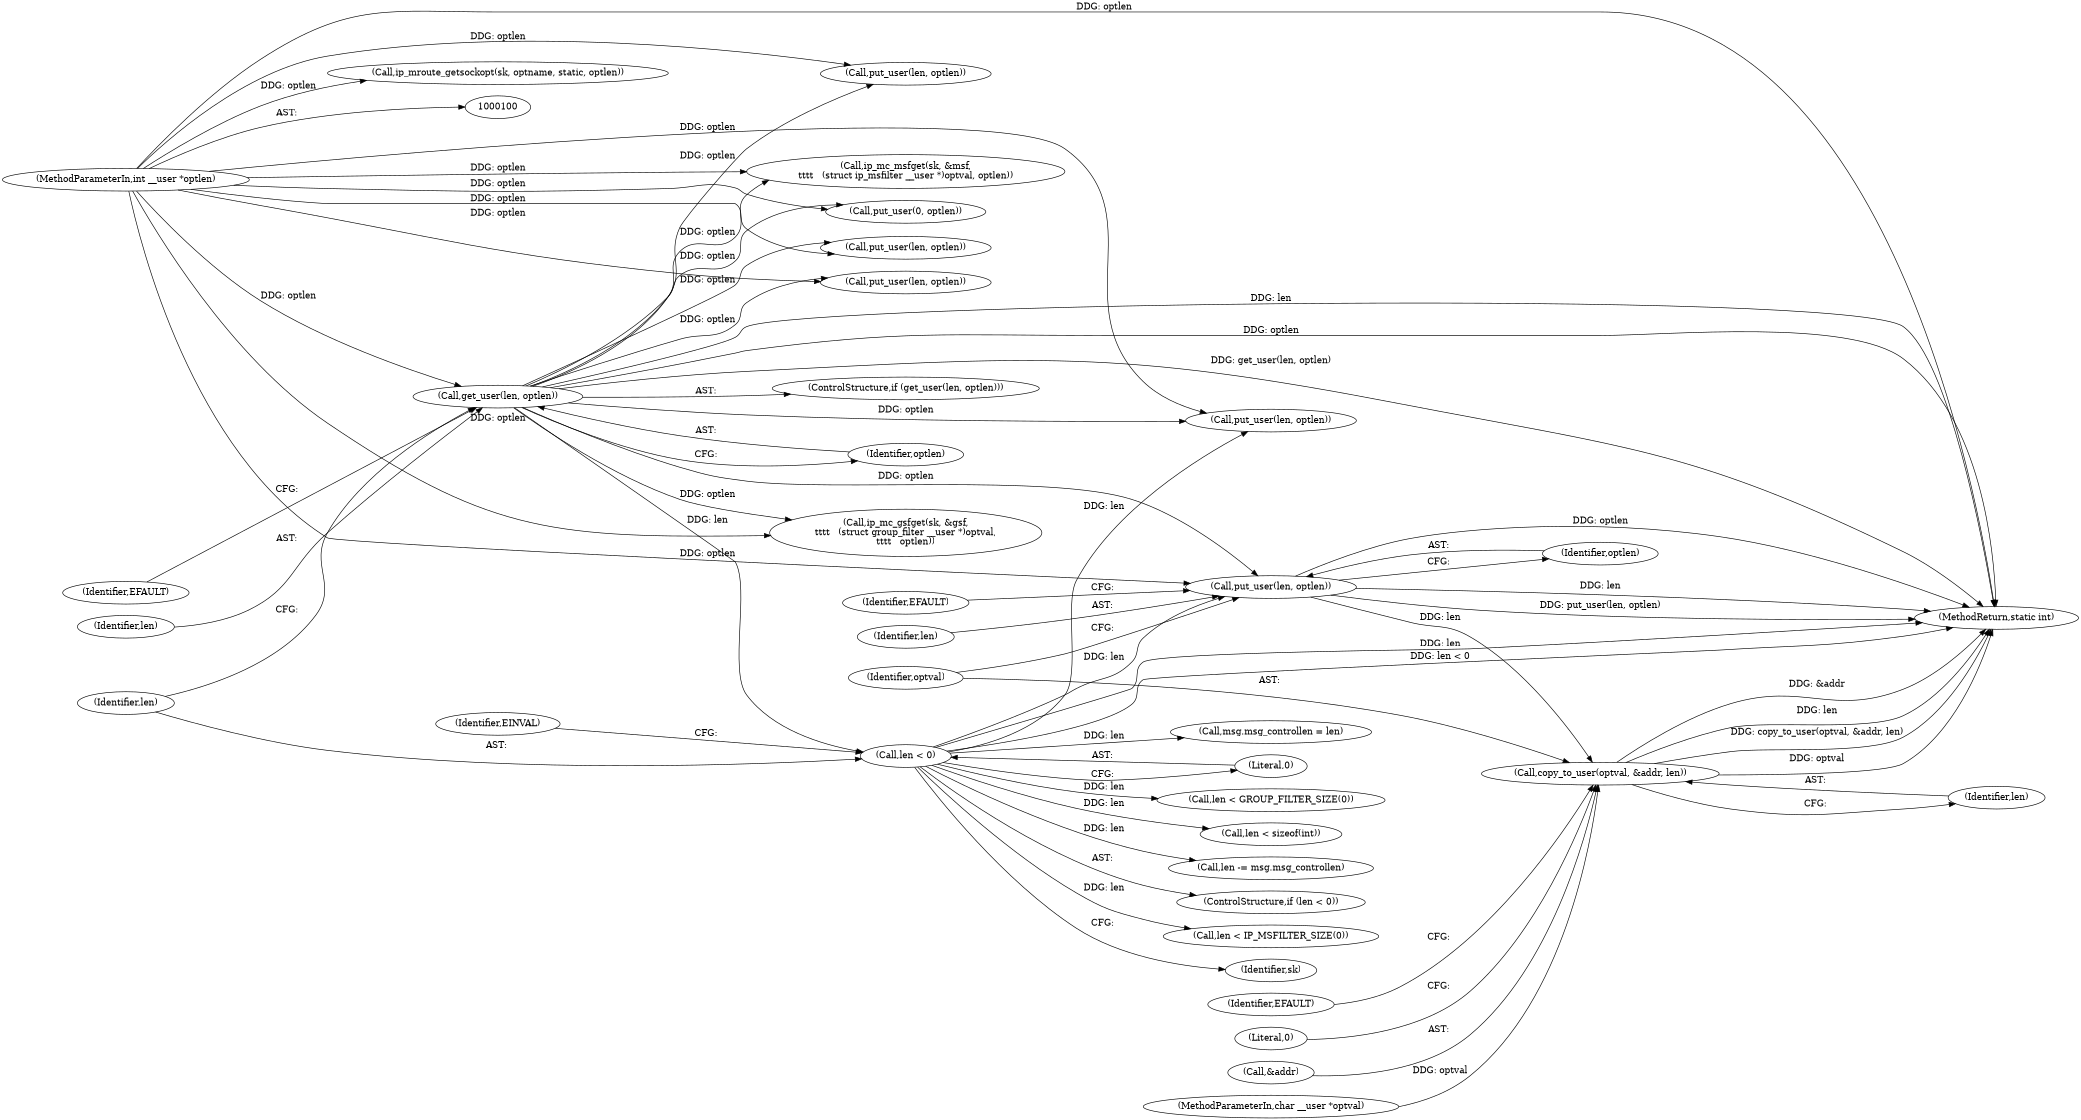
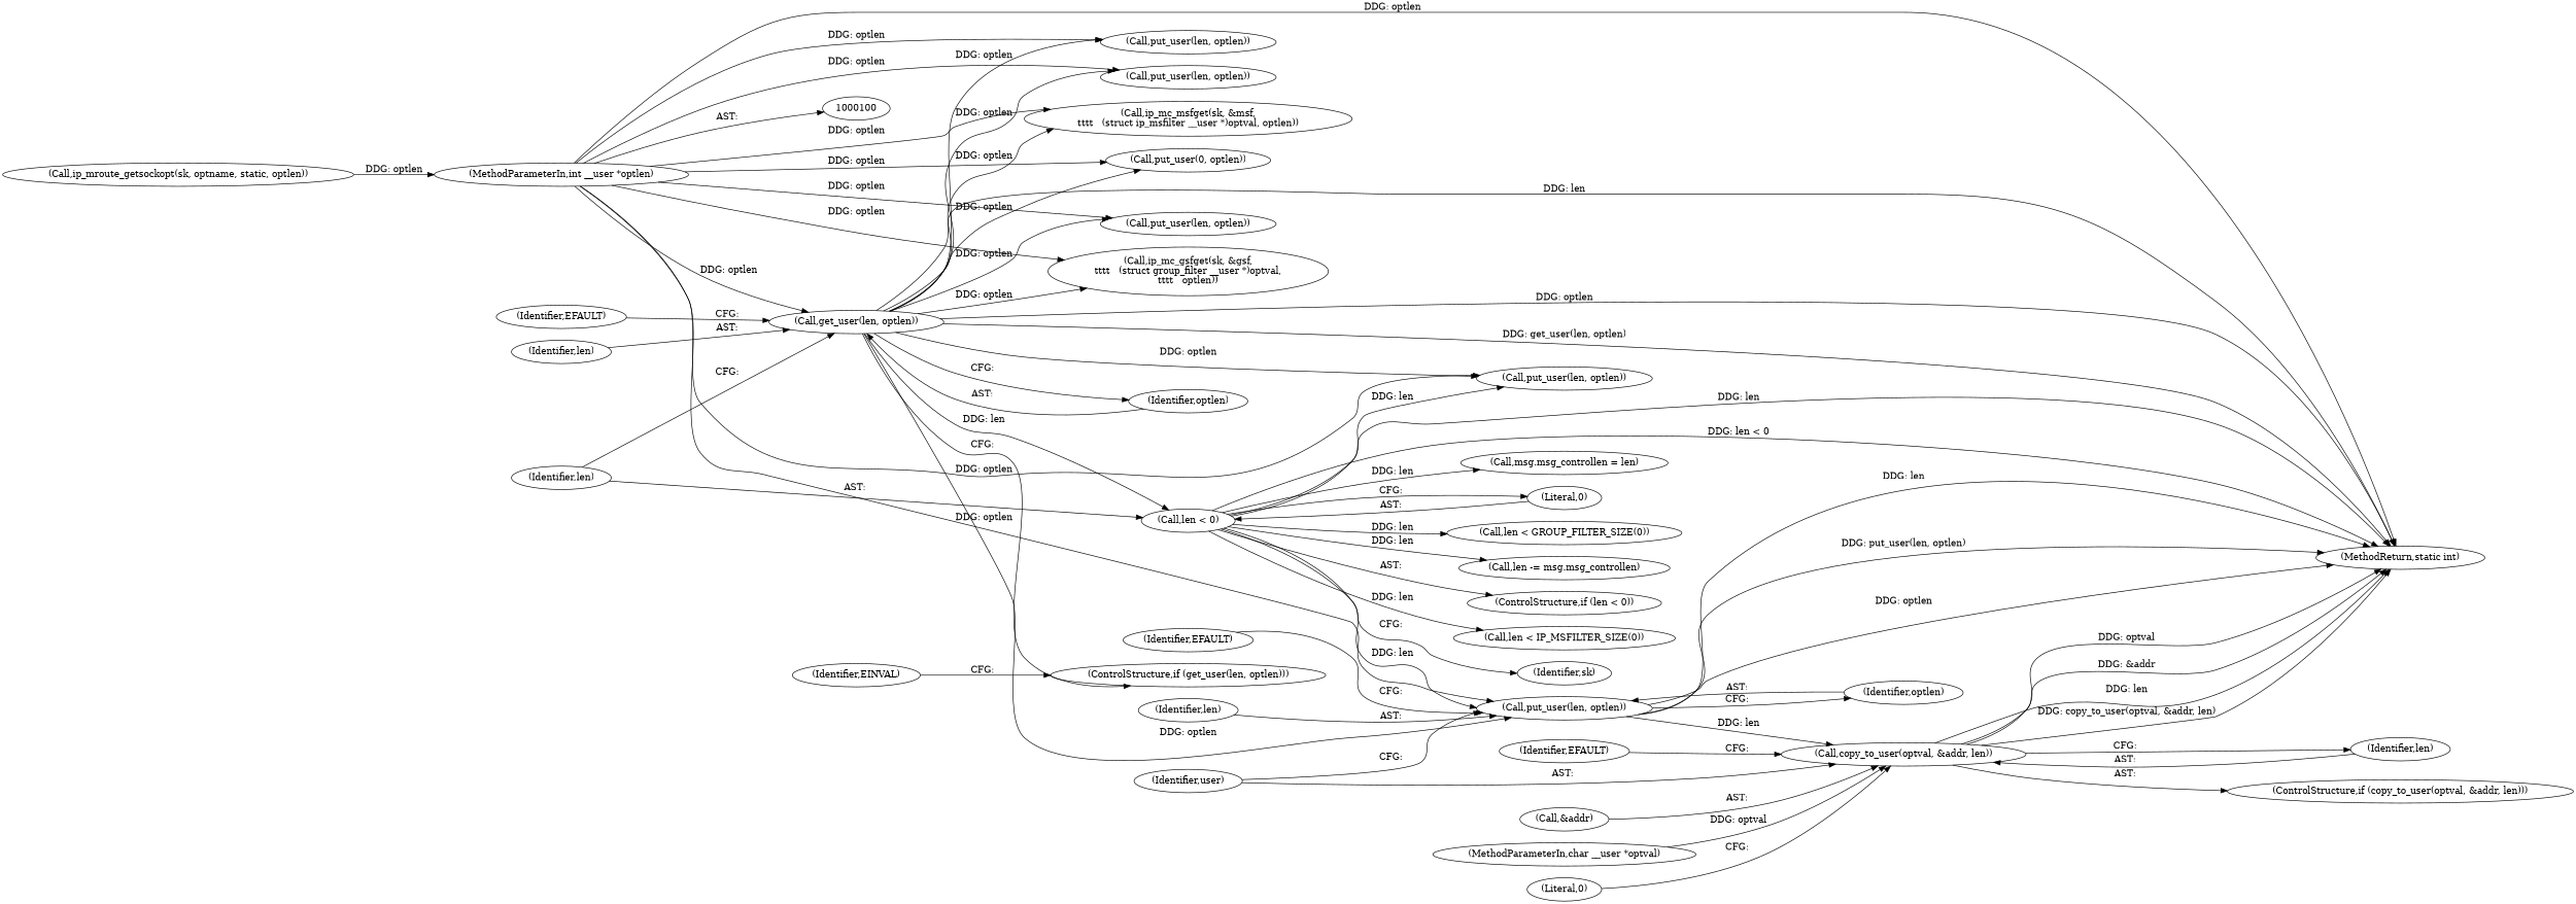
  digraph {
    rankdir=LR
    n1 [label="(Call,put_user(len, optlen))"]
    n2 [label="(Call,copy_to_user(optval, &addr, len))"]
    n3 [label="(MethodReturn,static int)"]
    n4 [label="(Identifier,optlen)"]
    n5 [label="(Identifier,len)"]
+   n6 [label="(ControlStructure,if (copy_to_user(optval, &addr, len)))"]
    n7 [label="(Call,len < 0)"]
    n8 [label="(Call,msg.msg_controllen = len)"]
    n9 [label="(Literal,0)"]
    n10 [label="(Call,len < GROUP_FILTER_SIZE(0))"]
    n11 [label="(Call,put_user(len, optlen))"]
-   n12 [label="(Call,len < sizeof(int))"]
    n13 [label="(Call,len -= msg.msg_controllen)"]
    n14 [label="(ControlStructure,if (len < 0))"]
    n15 [label="(Call,len < IP_MSFILTER_SIZE(0))"]
    n16 [label="(Identifier,sk)"]
    n17 [label="(Call,get_user(len, optlen))"]
    n18 [label="(Call,put_user(len, optlen))"]
    n19 [label="(Call,ip_mc_gsfget(sk, &gsf,\n\t\t\t\t   (struct group_filter __user *)optval,\n\t\t\t\t   optlen))"]
    n20 [label="(Identifier,optlen)"]
    n21 [label="(Call,put_user(0, optlen))"]
    n22 [label="(Call,put_user(len, optlen))"]
    n23 [label="(Call,put_user(len, optlen))"]
    n24 [label="(ControlStructure,if (get_user(len, optlen)))"]
    n25 [label="(Call,ip_mc_msfget(sk, &msf,\n\t\t\t\t   (struct ip_msfilter __user *)optval, optlen))"]
    n26 [label="(MethodParameterIn,int __user *optlen)"]
    n27 [label="(Call,ip_mroute_getsockopt(sk, optname, static, optlen))"]
    1000100
    n29 [label="(Identifier,EFAULT)"]
    n30 [label="(Identifier,EFAULT)"]
-   n31 [label="(Identifier,optval)"]
+   n31 [label="(Identifier,user)"]
    n32 [label="(Identifier,len)"]
    n33 [label="(Identifier,EFAULT)"]
    n34 [label="(Call,&addr)"]
    n35 [label="(MethodParameterIn,char __user *optval)"]
    n36 [label="(Identifier,len)"]
    n37 [label="(Identifier,len)"]
    n38 [label="(Literal,0)"]
    n39 [label="(Identifier,EINVAL)"]
    n1 -> n2 [label="DDG: len"]
    n1 -> n3 [label="DDG: len"]
    n1 -> n3 [label="DDG: put_user(len, optlen)"]
    n1 -> n3 [label="DDG: optlen"]
    n1 -> n4 [label="CFG: "]
    n2 -> n3 [label="DDG: copy_to_user(optval, &addr, len)"]
    n2 -> n3 [label="DDG: optval"]
    n2 -> n3 [label="DDG: &addr"]
    n2 -> n3 [label="DDG: len"]
    n2 -> n5 [label="CFG: "]
+   n2 -> n6 [label="AST: "]
    n4 -> n1 [label="AST: "]
    n5 -> n2 [label="AST: "]
    n7 -> n1 [label="DDG: len"]
    n7 -> n3 [label="DDG: len"]
    n7 -> n3 [label="DDG: len < 0"]
    n7 -> n8 [label="DDG: len"]
    n7 -> n9 [label="CFG: "]
    n7 -> n10 [label="DDG: len"]
    n7 -> n11 [label="DDG: len"]
-   n7 -> n12 [label="DDG: len"]
    n7 -> n13 [label="DDG: len"]
    n7 -> n14 [label="AST: "]
    n7 -> n15 [label="DDG: len"]
    n7 -> n16 [label="CFG: "]
    n9 -> n7 [label="AST: "]
    n17 -> n1 [label="DDG: optlen"]
    n17 -> n3 [label="DDG: len"]
    n17 -> n3 [label="DDG: optlen"]
    n17 -> n3 [label="DDG: get_user(len, optlen)"]
    n17 -> n7 [label="DDG: len"]
    n17 -> n11 [label="DDG: optlen"]
    n17 -> n18 [label="DDG: optlen"]
    n17 -> n19 [label="DDG: optlen"]
    n17 -> n20 [label="CFG: "]
    n17 -> n21 [label="DDG: optlen"]
    n17 -> n22 [label="DDG: optlen"]
    n17 -> n23 [label="DDG: optlen"]
-   n17 -> n24 [label="AST: "]
+   n17 -> n24 [label="CFG: "]
    n17 -> n25 [label="DDG: optlen"]
    n20 -> n17 [label="AST: "]
    n26 -> n1 [label="DDG: optlen"]
    n26 -> n3 [label="DDG: optlen"]
    n26 -> n11 [label="DDG: optlen"]
    n26 -> n17 [label="DDG: optlen"]
    n26 -> n18 [label="DDG: optlen"]
    n26 -> n19 [label="DDG: optlen"]
    n26 -> n21 [label="DDG: optlen"]
    n26 -> n22 [label="DDG: optlen"]
    n26 -> n23 [label="DDG: optlen"]
    n26 -> n25 [label="DDG: optlen"]
-   n26 -> n27 [label="DDG: optlen"]
+   n27 -> n26 [label="DDG: optlen"]
    n26 -> 1000100 [label="AST: "]
    n29 -> n1 [label="CFG: "]
    n30 -> n2 [label="CFG: "]
    n31 -> n1 [label="CFG: "]
    n31 -> n2 [label="AST: "]
    n32 -> n1 [label="AST: "]
    n33 -> n17 [label="CFG: "]
    n34 -> n2 [label="AST: "]
    n35 -> n2 [label="DDG: optval"]
    n36 -> n17 [label="AST: "]
    n37 -> n7 [label="AST: "]
    n37 -> n17 [label="CFG: "]
    n38 -> n2 [label="CFG: "]
-   n39 -> n7 [label="CFG: "]
+   n39 -> n24 [label="CFG: "]
  }
